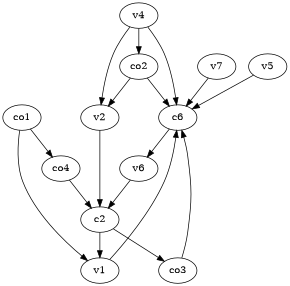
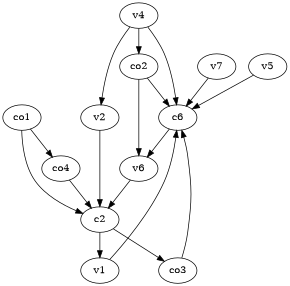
  strict digraph {
    edge [weight=1]
    n1 [label=c6]
    v6
    c2
    v1
    co3
    v2
    n7 [label=v7]
    v4
    co2
    v5
    co1
    co4
    n1 -> v6
    v6 -> c2
    c2 -> v1
    c2 -> co3
    v1 -> n1
    co3 -> n1
    v2 -> c2
    n7 -> n1
    v4 -> n1
    v4 -> v2
    v4 -> co2
    co2 -> n1
-   co2 -> v2
+   co2 -> v6
    v5 -> n1
-   co1 -> v1
+   co1 -> c2
    co1 -> co4
    co4 -> c2
  }
